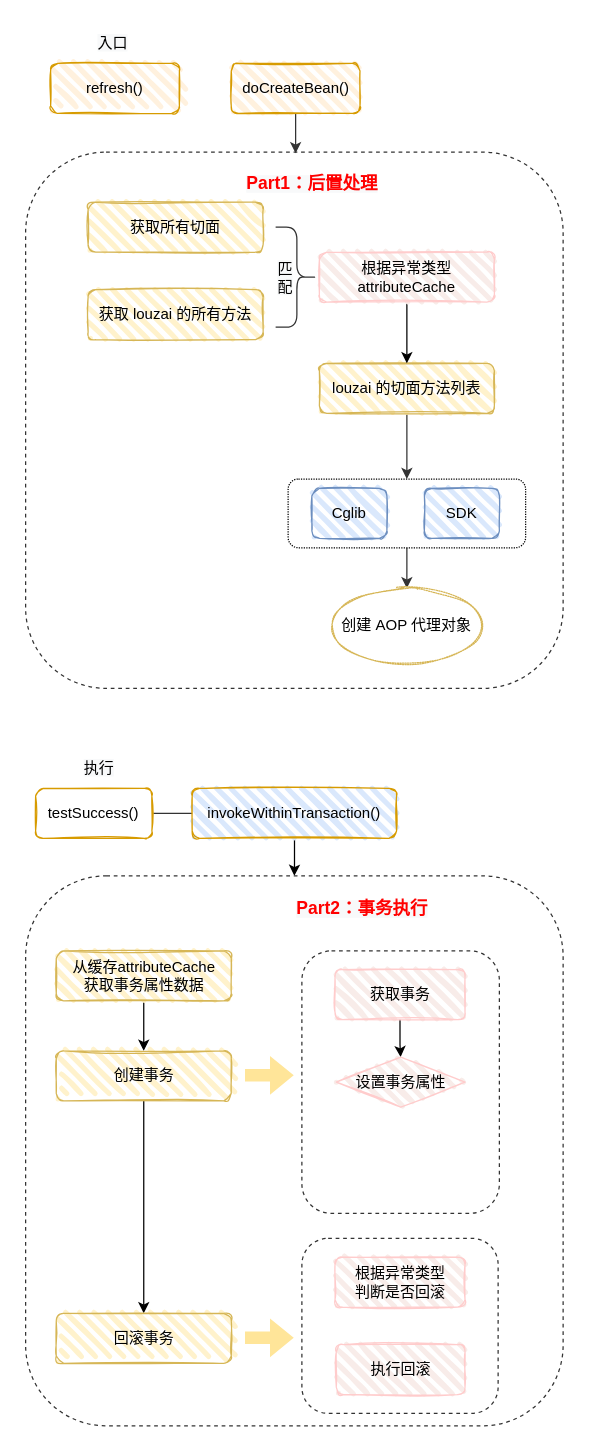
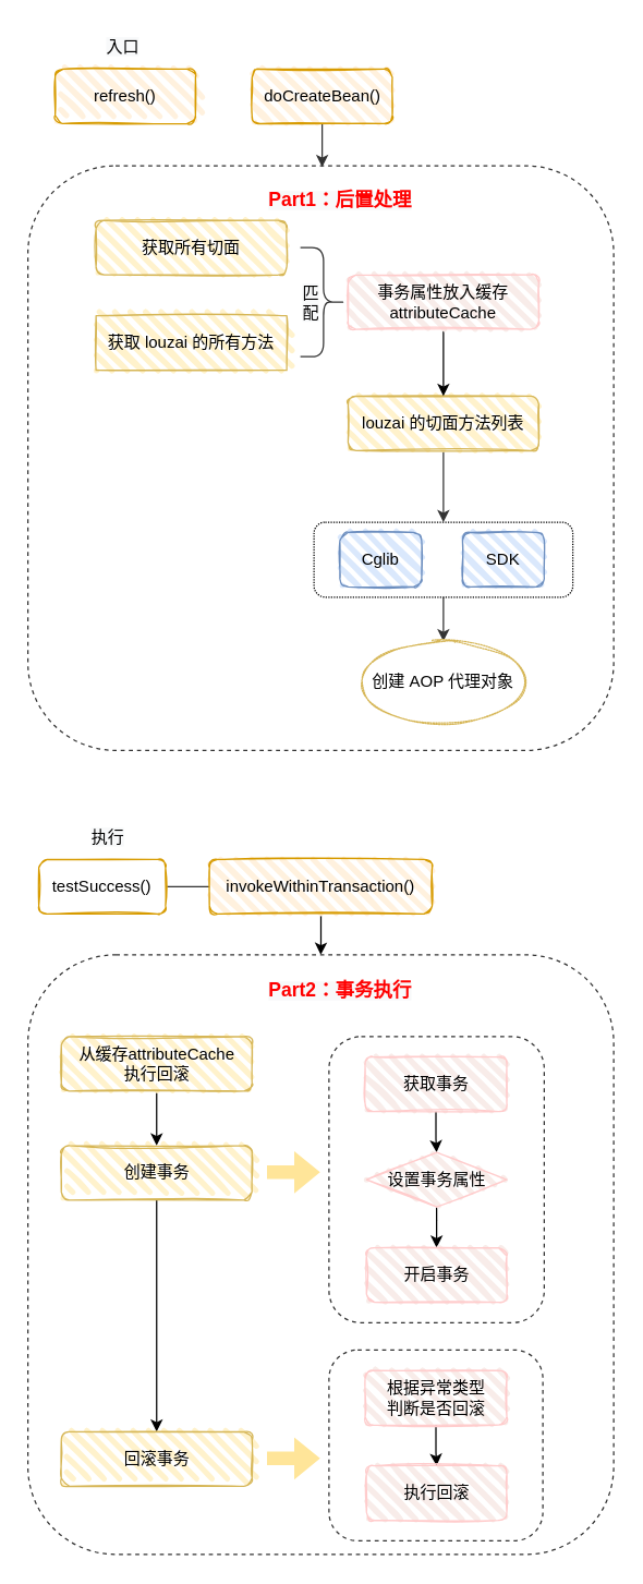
  <mxCell id="0" />
  <mxCell id="1" parent="0" />
  <mxCell id="2" style="edgeStyle=orthogonalEdgeStyle;rounded=0;orthogonalLoop=1;jettySize=auto;html=1;entryX=0.5;entryY=0;entryDx=0;entryDy=0;strokeColor=#333333;fontSize=10;fontColor=#5C5C5C;fillColor=#21C0A5;" edge="1" parent="1" source="3"><mxGeometry relative="1" as="geometry"><mxPoint x="236" y="122" as="targetPoint" /></mxGeometry></mxCell>
  <mxCell id="3" value="doCreateBean()" style="rounded=1;whiteSpace=wrap;html=1;strokeWidth=1;fillWeight=4;hachureGap=8;hachureAngle=45;fillColor=#FFF1DE;sketch=1;strokeColor=#d79b00;" vertex="1" parent="1"><mxGeometry x="184.5" y="50" width="103" height="40" as="geometry" /></mxCell>
  <mxCell id="4" value="" style="rounded=1;whiteSpace=wrap;html=1;strokeColor=#333333;fontColor=#5C5C5C;fillColor=none;dashed=1;" vertex="1" parent="1"><mxGeometry x="20" y="121" width="430" height="429" as="geometry" /></mxCell>
  <mxCell id="5" value="&lt;span style=&quot;font-family: Helvetica; font-style: normal; font-variant-ligatures: normal; font-variant-caps: normal; letter-spacing: normal; orphans: 2; text-align: center; text-indent: 0px; text-transform: none; widows: 2; word-spacing: 0px; -webkit-text-stroke-width: 0px; background-color: rgb(248, 249, 250); text-decoration-thickness: initial; text-decoration-style: initial; text-decoration-color: initial; float: none; display: inline !important;&quot;&gt;&lt;font color=&quot;#ff0000&quot; style=&quot;font-size: 14px;&quot;&gt;&lt;b&gt;Part1：后置处理&lt;/b&gt;&lt;/font&gt;&lt;/span&gt;" style="text;whiteSpace=wrap;html=1;fontColor=#5C5C5C;" vertex="1" parent="1"><mxGeometry x="195" y="131" width="110" height="30" as="geometry" /></mxCell>
  <mxCell id="6" value="获取所有切面" style="rounded=1;whiteSpace=wrap;html=1;strokeWidth=1;fillWeight=4;hachureGap=8;hachureAngle=45;fillColor=#fff2cc;sketch=1;strokeColor=#d6b656;gradientColor=none;" vertex="1" parent="1"><mxGeometry x="70" y="161" width="140" height="40" as="geometry" /></mxCell>
- <mxCell id="7" value="获取 louzai 的所有方法" style="rounded=1;whiteSpace=wrap;html=1;strokeWidth=1;fillWeight=4;hachureGap=8;hachureAngle=45;fillColor=#fff2cc;sketch=1;strokeColor=#d6b656;gradientColor=none;" vertex="1" parent="1"><mxGeometry x="70" y="231" width="140" height="40" as="geometry" /></mxCell>
+ <mxCell id="7" value="获取 louzai 的所有方法" style="whiteSpace=wrap;html=1;strokeWidth=1;fillWeight=4;hachureGap=8;hachureAngle=45;fillColor=#fff2cc;sketch=1;strokeColor=#d6b656;gradientColor=none;rounded=0;" vertex="1" parent="1"><mxGeometry x="70" y="231" width="140" height="40" as="geometry" /></mxCell>
  <mxCell id="8" value="" style="shape=curlyBracket;whiteSpace=wrap;html=1;rounded=1;flipH=1;labelBackgroundColor=none;strokeColor=#333333;strokeWidth=1;fontSize=10;fontColor=#5C5C5C;fillColor=none;" vertex="1" parent="1"><mxGeometry x="220" y="181" width="34" height="80" as="geometry" /></mxCell>
  <mxCell id="9" style="edgeStyle=orthogonalEdgeStyle;rounded=0;orthogonalLoop=1;jettySize=auto;html=1;entryX=0.5;entryY=0;entryDx=0;entryDy=0;strokeColor=#333333;fontSize=10;fontColor=#5C5C5C;fillColor=#21C0A5;" edge="1" parent="1" source="10" target="13"><mxGeometry relative="1" as="geometry" /></mxCell>
  <mxCell id="10" value="louzai 的切面方法列表" style="rounded=1;whiteSpace=wrap;html=1;strokeWidth=1;fillWeight=4;hachureGap=8;hachureAngle=45;fillColor=#fff2cc;sketch=1;strokeColor=#d6b656;gradientColor=none;" vertex="1" parent="1"><mxGeometry x="255" y="290" width="140" height="40" as="geometry" /></mxCell>
  <mxCell id="11" value="&lt;span style=&quot;color: rgb(0, 0, 0); font-family: Helvetica; font-size: 12px; font-style: normal; font-variant-ligatures: normal; font-variant-caps: normal; font-weight: 400; letter-spacing: normal; orphans: 2; text-align: center; text-indent: 0px; text-transform: none; widows: 2; word-spacing: 0px; -webkit-text-stroke-width: 0px; background-color: rgb(248, 249, 250); text-decoration-thickness: initial; text-decoration-style: initial; text-decoration-color: initial; float: none; display: inline !important;&quot;&gt;匹&lt;br&gt;配&lt;/span&gt;" style="text;whiteSpace=wrap;html=1;fontSize=10;fontColor=#5C5C5C;" vertex="1" parent="1"><mxGeometry x="220" y="201" width="10" height="30" as="geometry" /></mxCell>
  <mxCell id="12" style="edgeStyle=orthogonalEdgeStyle;rounded=0;orthogonalLoop=1;jettySize=auto;html=1;entryX=0.5;entryY=0;entryDx=0;entryDy=0;strokeColor=#333333;fontSize=10;fontColor=#5C5C5C;fillColor=#21C0A5;" edge="1" parent="1" source="13" target="17"><mxGeometry relative="1" as="geometry"><mxPoint x="325" y="480" as="targetPoint" /></mxGeometry></mxCell>
  <mxCell id="13" value="" style="rounded=1;whiteSpace=wrap;html=1;strokeColor=default;fontColor=#5C5C5C;fillColor=none;dashed=1;dashPattern=1 1;" vertex="1" parent="1"><mxGeometry x="230" y="382.5" width="190" height="55" as="geometry" /></mxCell>
  <mxCell id="14" value="Cglib" style="rounded=1;whiteSpace=wrap;html=1;strokeWidth=1;fillWeight=4;hachureGap=8;hachureAngle=45;fillColor=#dae8fc;sketch=1;strokeColor=#6c8ebf;" vertex="1" parent="1"><mxGeometry x="249" y="390" width="60" height="40" as="geometry" /></mxCell>
  <mxCell id="15" value="SDK" style="rounded=1;whiteSpace=wrap;html=1;strokeWidth=1;fillWeight=4;hachureGap=8;hachureAngle=45;fillColor=#dae8fc;sketch=1;strokeColor=#6c8ebf;" vertex="1" parent="1"><mxGeometry x="339" y="390" width="60" height="40" as="geometry" /></mxCell>
  <mxCell id="16" value="&lt;span style=&quot;color: rgb(0, 0, 0); font-family: Helvetica; font-size: 12px; font-style: normal; font-variant-ligatures: normal; font-variant-caps: normal; font-weight: 400; letter-spacing: normal; orphans: 2; text-align: center; text-indent: 0px; text-transform: none; widows: 2; word-spacing: 0px; -webkit-text-stroke-width: 0px; background-color: rgb(248, 249, 250); text-decoration-thickness: initial; text-decoration-style: initial; text-decoration-color: initial; float: none; display: inline !important;&quot;&gt;入口&lt;/span&gt;" style="text;whiteSpace=wrap;html=1;fontSize=10;fontColor=#5C5C5C;" vertex="1" parent="1"><mxGeometry x="76" y="20" width="50" height="30" as="geometry" /></mxCell>
  <mxCell id="17" value="&lt;span style=&quot;font-size: 12px;&quot;&gt;创建 AOP 代理对象&lt;/span&gt;" style="ellipse;whiteSpace=wrap;html=1;strokeWidth=1;fillWeight=2;hachureGap=8;fillColor=#ffffff;fillStyle=dots;sketch=1;dashed=1;dashPattern=1 1;labelBackgroundColor=none;strokeColor=#d6b656;fontSize=10;" vertex="1" parent="1"><mxGeometry x="261.99" y="470" width="126" height="60" as="geometry" /></mxCell>
  <mxCell id="18" style="edgeStyle=orthogonalEdgeStyle;rounded=0;orthogonalLoop=1;jettySize=auto;html=1;entryX=0.5;entryY=0;entryDx=0;entryDy=0;" edge="1" parent="1" source="19" target="10"><mxGeometry relative="1" as="geometry" /></mxCell>
- <mxCell id="19" value="根据异常类型&lt;br&gt;attributeCache" style="rounded=1;whiteSpace=wrap;html=1;strokeWidth=1;fillWeight=4;hachureGap=8;hachureAngle=45;fillColor=#F8ECE9;sketch=1;strokeColor=#FFCCCC;" vertex="1" parent="1"><mxGeometry x="255" y="201" width="140" height="40" as="geometry" /></mxCell>
+ <mxCell id="19" value="事务属性放入缓存&lt;br&gt;attributeCache" style="rounded=1;whiteSpace=wrap;html=1;strokeWidth=1;fillWeight=4;hachureGap=8;hachureAngle=45;fillColor=#F8ECE9;sketch=1;strokeColor=#FFCCCC;" vertex="1" parent="1"><mxGeometry x="255" y="201" width="140" height="40" as="geometry" /></mxCell>
  <mxCell id="20" value="refresh()" style="rounded=1;whiteSpace=wrap;html=1;strokeWidth=1;fillWeight=4;hachureGap=8;hachureAngle=45;fillColor=#FFF1DE;sketch=1;strokeColor=#d79b00;" vertex="1" parent="1"><mxGeometry x="40" y="50" width="103" height="40" as="geometry" /></mxCell>
  <mxCell id="21" style="edgeStyle=orthogonalEdgeStyle;rounded=0;orthogonalLoop=1;jettySize=auto;html=1;entryX=0;entryY=0.5;entryDx=0;entryDy=0;strokeColor=#333333;fontColor=#5C5C5C;fillColor=#21C0A5;exitX=1;exitY=0.5;exitDx=0;exitDy=0;endArrow=none;" edge="1" parent="1" source="27" target="23"><mxGeometry relative="1" as="geometry"><mxPoint x="138" y="650" as="sourcePoint" /></mxGeometry></mxCell>
  <mxCell id="22" style="edgeStyle=orthogonalEdgeStyle;rounded=0;orthogonalLoop=1;jettySize=auto;html=1;entryX=0.5;entryY=0;entryDx=0;entryDy=0;" edge="1" parent="1" source="23" target="24"><mxGeometry relative="1" as="geometry" /></mxCell>
- <mxCell id="23" value="invokeWithinTransaction()" style="rounded=1;whiteSpace=wrap;html=1;strokeWidth=1;fillWeight=4;hachureGap=8;hachureAngle=45;fillColor=#dae8fc;sketch=1;strokeColor=#d79b00;" vertex="1" parent="1"><mxGeometry x="153.25" y="630" width="163.5" height="40" as="geometry" /></mxCell>
+ <mxCell id="23" value="invokeWithinTransaction()" style="rounded=1;whiteSpace=wrap;html=1;strokeWidth=1;fillWeight=4;hachureGap=8;hachureAngle=45;fillColor=#FFF1DE;sketch=1;strokeColor=#d79b00;" vertex="1" parent="1"><mxGeometry x="153.25" y="630" width="163.5" height="40" as="geometry" /></mxCell>
  <mxCell id="24" value="" style="rounded=1;whiteSpace=wrap;html=1;strokeColor=#333333;fontColor=#5C5C5C;fillColor=none;dashed=1;" vertex="1" parent="1"><mxGeometry x="20" y="700" width="430" height="440" as="geometry" /></mxCell>
- <mxCell id="25" value="&lt;span style=&quot;font-family: Helvetica; font-style: normal; font-variant-ligatures: normal; font-variant-caps: normal; letter-spacing: normal; orphans: 2; text-align: center; text-indent: 0px; text-transform: none; widows: 2; word-spacing: 0px; -webkit-text-stroke-width: 0px; background-color: rgb(248, 249, 250); text-decoration-thickness: initial; text-decoration-style: initial; text-decoration-color: initial; float: none; display: inline !important;&quot;&gt;&lt;font color=&quot;#ff0000&quot; style=&quot;font-size: 14px;&quot;&gt;&lt;b&gt;Part2：事务执行&lt;/b&gt;&lt;/font&gt;&lt;/span&gt;" style="text;whiteSpace=wrap;html=1;fontColor=#5C5C5C;" vertex="1" parent="1"><mxGeometry x="235" y="711" width="110" height="30" as="geometry" /></mxCell>
+ <mxCell id="25" value="&lt;span style=&quot;font-family: Helvetica; font-style: normal; font-variant-ligatures: normal; font-variant-caps: normal; letter-spacing: normal; orphans: 2; text-align: center; text-indent: 0px; text-transform: none; widows: 2; word-spacing: 0px; -webkit-text-stroke-width: 0px; background-color: rgb(248, 249, 250); text-decoration-thickness: initial; text-decoration-style: initial; text-decoration-color: initial; float: none; display: inline !important;&quot;&gt;&lt;font color=&quot;#ff0000&quot; style=&quot;font-size: 14px;&quot;&gt;&lt;b&gt;Part2：事务执行&lt;/b&gt;&lt;/font&gt;&lt;/span&gt;" style="text;whiteSpace=wrap;html=1;fontColor=#5C5C5C;" vertex="1" parent="1"><mxGeometry x="195" y="711" width="110" height="30" as="geometry" /></mxCell>
  <mxCell id="26" value="&lt;span style=&quot;color: rgb(0, 0, 0); font-family: Helvetica; font-size: 12px; font-style: normal; font-variant-ligatures: normal; font-variant-caps: normal; font-weight: 400; letter-spacing: normal; orphans: 2; text-align: center; text-indent: 0px; text-transform: none; widows: 2; word-spacing: 0px; -webkit-text-stroke-width: 0px; background-color: rgb(248, 249, 250); text-decoration-thickness: initial; text-decoration-style: initial; text-decoration-color: initial; float: none; display: inline !important;&quot;&gt;执行&lt;/span&gt;" style="text;whiteSpace=wrap;html=1;fontSize=10;fontColor=#5C5C5C;" vertex="1" parent="1"><mxGeometry x="64.5" y="600" width="50" height="30" as="geometry" /></mxCell>
  <mxCell id="27" value="testSuccess()" style="rounded=1;whiteSpace=wrap;html=1;strokeWidth=1;fillWeight=4;hachureGap=8;hachureAngle=45;fillColor=#ffffff;sketch=1;strokeColor=#d79b00;" vertex="1" parent="1"><mxGeometry x="28" y="630" width="93" height="40" as="geometry" /></mxCell>
  <mxCell id="28" style="edgeStyle=orthogonalEdgeStyle;rounded=0;orthogonalLoop=1;jettySize=auto;html=1;entryX=0.5;entryY=0;entryDx=0;entryDy=0;" edge="1" parent="1" source="29" target="31"><mxGeometry relative="1" as="geometry" /></mxCell>
- <mxCell id="29" value="从缓存attributeCache&lt;br&gt;获取事务属性数据" style="rounded=1;whiteSpace=wrap;html=1;strokeWidth=1;fillWeight=4;hachureGap=8;hachureAngle=45;fillColor=#fff2cc;sketch=1;strokeColor=#d6b656;gradientColor=none;" vertex="1" parent="1"><mxGeometry x="44.5" y="760" width="140" height="40" as="geometry" /></mxCell>
+ <mxCell id="29" value="从缓存attributeCache&lt;br&gt;执行回滚" style="rounded=1;whiteSpace=wrap;html=1;strokeWidth=1;fillWeight=4;hachureGap=8;hachureAngle=45;fillColor=#fff2cc;sketch=1;strokeColor=#d6b656;gradientColor=none;" vertex="1" parent="1"><mxGeometry x="44.5" y="760" width="140" height="40" as="geometry" /></mxCell>
  <mxCell id="30" style="edgeStyle=orthogonalEdgeStyle;rounded=0;orthogonalLoop=1;jettySize=auto;html=1;fillColor=#FFF2CC;" edge="1" parent="1" source="31" target="32"><mxGeometry relative="1" as="geometry" /></mxCell>
  <mxCell id="31" value="创建事务" style="rounded=1;whiteSpace=wrap;html=1;strokeWidth=1;fillWeight=4;hachureGap=8;hachureAngle=45;fillColor=#fff2cc;sketch=1;strokeColor=#d6b656;gradientColor=none;" vertex="1" parent="1"><mxGeometry x="44.5" y="840" width="140" height="40" as="geometry" /></mxCell>
  <mxCell id="32" value="回滚事务" style="rounded=1;whiteSpace=wrap;html=1;strokeWidth=1;fillWeight=4;hachureGap=8;hachureAngle=45;fillColor=#fff2cc;sketch=1;strokeColor=#d6b656;gradientColor=none;" vertex="1" parent="1"><mxGeometry x="44.5" y="1050" width="140" height="40" as="geometry" /></mxCell>
  <mxCell id="33" value="" style="rounded=1;whiteSpace=wrap;html=1;strokeColor=#333333;fontColor=#5C5C5C;fillColor=none;dashed=1;" vertex="1" parent="1"><mxGeometry x="241" y="760" width="158" height="210" as="geometry" /></mxCell>
  <mxCell id="34" style="edgeStyle=orthogonalEdgeStyle;rounded=0;orthogonalLoop=1;jettySize=auto;html=1;entryX=0.5;entryY=0;entryDx=0;entryDy=0;" edge="1" parent="1" source="35" target="37"><mxGeometry relative="1" as="geometry" /></mxCell>
  <mxCell id="35" value="获取事务" style="rounded=1;whiteSpace=wrap;html=1;strokeWidth=1;fillWeight=4;hachureGap=8;hachureAngle=45;fillColor=#F8ECE9;sketch=1;strokeColor=#FFCCCC;" vertex="1" parent="1"><mxGeometry x="267.51" y="775" width="104" height="40" as="geometry" /></mxCell>
+ <mxCell id="36" style="edgeStyle=orthogonalEdgeStyle;rounded=0;orthogonalLoop=1;jettySize=auto;html=1;entryX=0.5;entryY=0;entryDx=0;entryDy=0;" edge="1" parent="1" source="37" target="38"><mxGeometry relative="1" as="geometry" /></mxCell>
  <mxCell id="37" value="设置事务属性" style="rhombus;whiteSpace=wrap;html=1;strokeWidth=1;fillWeight=4;hachureGap=8;hachureAngle=45;fillColor=#F8ECE9;sketch=1;strokeColor=#FFCCCC;" vertex="1" parent="1"><mxGeometry x="268.51" y="845" width="103" height="40" as="geometry" /></mxCell>
+ <mxCell id="38" value="开启事务" style="rounded=1;whiteSpace=wrap;html=1;strokeWidth=1;fillWeight=4;hachureGap=8;hachureAngle=45;fillColor=#F8ECE9;sketch=1;strokeColor=#FFCCCC;" vertex="1" parent="1"><mxGeometry x="268.51" y="915" width="103" height="40" as="geometry" /></mxCell>
  <mxCell id="39" value="" style="shape=flexArrow;endArrow=classic;html=1;rounded=0;strokeColor=none;fillColor=#FFE599;" edge="1" parent="1"><mxGeometry width="50" height="50" relative="1" as="geometry"><mxPoint x="195" y="859.5" as="sourcePoint" /><mxPoint x="235" y="859.5" as="targetPoint" /></mxGeometry></mxCell>
  <mxCell id="40" value="" style="rounded=1;whiteSpace=wrap;html=1;strokeColor=#333333;fontColor=#5C5C5C;fillColor=none;dashed=1;" vertex="1" parent="1"><mxGeometry x="241.01" y="990" width="156.99" height="140" as="geometry" /></mxCell>
+ <mxCell id="41" style="edgeStyle=orthogonalEdgeStyle;rounded=0;orthogonalLoop=1;jettySize=auto;html=1;entryX=0.5;entryY=0;entryDx=0;entryDy=0;" edge="1" parent="1" source="42" target="43"><mxGeometry relative="1" as="geometry" /></mxCell>
  <mxCell id="42" value="根据异常类型&lt;br&gt;判断是否回滚" style="rounded=1;whiteSpace=wrap;html=1;strokeWidth=1;fillWeight=4;hachureGap=8;hachureAngle=45;fillColor=#F8ECE9;sketch=1;strokeColor=#FFCCCC;" vertex="1" parent="1"><mxGeometry x="267.52" y="1005" width="104" height="40" as="geometry" /></mxCell>
  <mxCell id="43" value="执行回滚" style="rounded=1;whiteSpace=wrap;html=1;strokeWidth=1;fillWeight=4;hachureGap=8;hachureAngle=45;fillColor=#F8ECE9;sketch=1;strokeColor=#FFCCCC;" vertex="1" parent="1"><mxGeometry x="268.52" y="1075" width="103" height="40" as="geometry" /></mxCell>
  <mxCell id="44" value="" style="shape=flexArrow;endArrow=classic;html=1;rounded=0;strokeColor=none;fillColor=#FFE599;" edge="1" parent="1"><mxGeometry width="50" height="50" relative="1" as="geometry"><mxPoint x="195" y="1069.5" as="sourcePoint" /><mxPoint x="235" y="1069.5" as="targetPoint" /></mxGeometry></mxCell>
